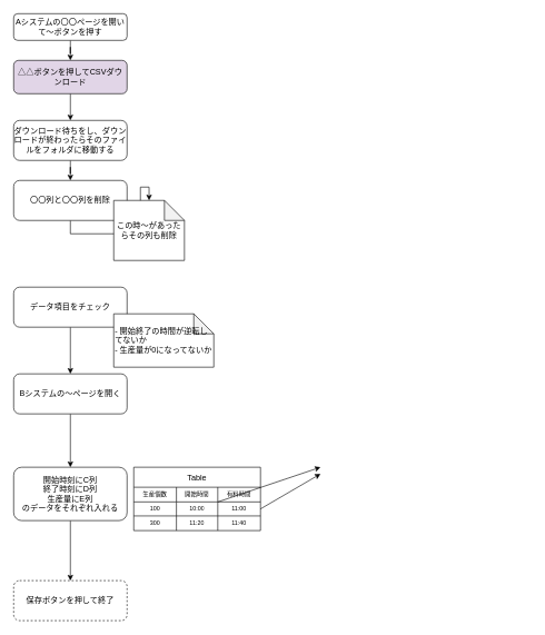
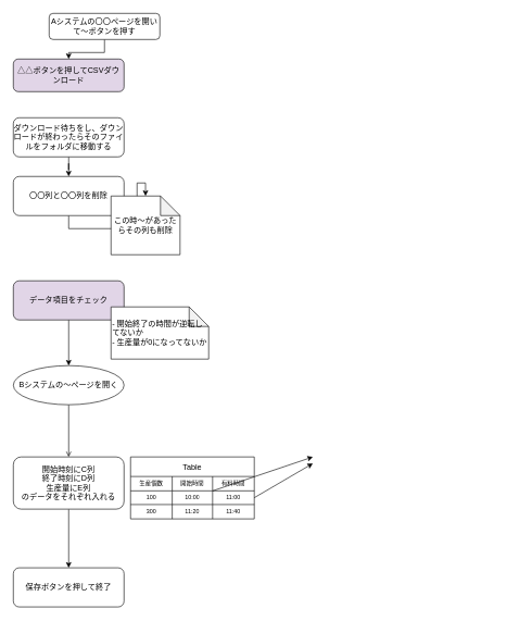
  <mxCell id="0" />
  <mxCell id="1" parent="0" />
  <mxCell id="2" value="" style="edgeStyle=orthogonalEdgeStyle;rounded=0;orthogonalLoop=1;jettySize=auto;html=1;" edge="1" parent="1" source="3" target="5"><mxGeometry relative="1" as="geometry" /></mxCell>
- <mxCell id="3" value="Aシステムの〇〇ページを開いて〜ボタンを押す" style="rounded=1;whiteSpace=wrap;html=1;fontSize=12;glass=0;strokeWidth=1;shadow=0;" parent="1" vertex="1"><mxGeometry x="20" y="20" width="170" height="40" as="geometry" /></mxCell>
- <mxCell id="4" value="" style="edgeStyle=orthogonalEdgeStyle;rounded=0;orthogonalLoop=1;jettySize=auto;html=1;" edge="1" parent="1" source="5" target="7"><mxGeometry relative="1" as="geometry" /></mxCell>
+ <mxCell id="3" value="Aシステムの〇〇ページを開いて〜ボタンを押す" style="rounded=1;whiteSpace=wrap;html=1;fontSize=12;glass=0;strokeWidth=1;shadow=0;" parent="1" vertex="1"><mxGeometry x="75" y="20" width="170" height="40" as="geometry" /></mxCell>
  <mxCell id="5" value="△△ボタンを押してCSVダウンロード" style="rounded=1;whiteSpace=wrap;html=1;glass=0;strokeWidth=1;shadow=0;fillColor=#e1d5e7;" vertex="1" parent="1"><mxGeometry x="20" y="90" width="170" height="50" as="geometry" /></mxCell>
  <mxCell id="6" value="" style="edgeStyle=orthogonalEdgeStyle;rounded=0;orthogonalLoop=1;jettySize=auto;html=1;" edge="1" parent="1" source="7" target="9"><mxGeometry relative="1" as="geometry" /></mxCell>
  <mxCell id="7" value="ダウンロード待ちをし、ダウンロードが終わったらそのファイルをフォルダに移動する" style="whiteSpace=wrap;html=1;rounded=1;glass=0;strokeWidth=1;shadow=0;" vertex="1" parent="1"><mxGeometry x="20" y="180" width="170" height="60" as="geometry" /></mxCell>
  <mxCell id="8" value="" style="edgeStyle=orthogonalEdgeStyle;rounded=0;orthogonalLoop=1;jettySize=auto;html=1;" edge="1" parent="1" source="9" target="10"><mxGeometry relative="1" as="geometry" /></mxCell>
  <mxCell id="9" value="〇〇列と〇〇列を削除" style="rounded=1;whiteSpace=wrap;html=1;glass=0;strokeWidth=1;shadow=0;" vertex="1" parent="1"><mxGeometry x="20" y="270" width="170" height="60" as="geometry" /></mxCell>
  <mxCell id="10" value="この時〜があったらその列も削除" style="shape=note;whiteSpace=wrap;html=1;backgroundOutline=1;darkOpacity=0.05;" vertex="1" parent="1"><mxGeometry x="170" y="300" width="106" height="90" as="geometry" /></mxCell>
  <mxCell id="11" value="" style="edgeStyle=orthogonalEdgeStyle;rounded=0;orthogonalLoop=1;jettySize=auto;html=1;" edge="1" parent="1" source="12" target="15"><mxGeometry relative="1" as="geometry" /></mxCell>
- <mxCell id="12" value="データ項目をチェック" style="rounded=1;whiteSpace=wrap;html=1;glass=0;strokeWidth=1;shadow=0;" vertex="1" parent="1"><mxGeometry x="20" y="430" width="170" height="60" as="geometry" /></mxCell>
+ <mxCell id="12" value="データ項目をチェック" style="rounded=1;whiteSpace=wrap;html=1;glass=0;strokeWidth=1;shadow=0;fillColor=#e1d5e7;" vertex="1" parent="1"><mxGeometry x="20" y="430" width="170" height="60" as="geometry" /></mxCell>
  <mxCell id="13" value="&lt;span style=&quot;background-color: initial;&quot;&gt;- 開始終了の時間が逆転してないか&lt;br&gt;- 生産量が0になってないか&lt;br&gt;&lt;/span&gt;" style="shape=note;whiteSpace=wrap;html=1;backgroundOutline=1;darkOpacity=0.05;align=left;" vertex="1" parent="1"><mxGeometry x="170" y="470" width="150" height="80" as="geometry" /></mxCell>
- <mxCell id="14" value="" style="edgeStyle=orthogonalEdgeStyle;rounded=0;orthogonalLoop=1;jettySize=auto;html=1;" edge="1" parent="1" source="15" target="17"><mxGeometry relative="1" as="geometry" /></mxCell>
- <mxCell id="15" value="Bシステムの〜ページを開く" style="rounded=1;whiteSpace=wrap;html=1;glass=0;strokeWidth=1;shadow=0;" vertex="1" parent="1"><mxGeometry x="20" y="560" width="170" height="60" as="geometry" /></mxCell>
+ <mxCell id="14" value="" style="edgeStyle=orthogonalEdgeStyle;rounded=0;orthogonalLoop=1;jettySize=auto;html=1;endArrow=open;" edge="1" parent="1" source="15" target="17"><mxGeometry relative="1" as="geometry" /></mxCell>
+ <mxCell id="15" value="Bシステムの〜ページを開く" style="ellipse;whiteSpace=wrap;html=1;glass=0;strokeWidth=1;shadow=0;" vertex="1" parent="1"><mxGeometry x="20" y="560" width="170" height="60" as="geometry" /></mxCell>
  <mxCell id="16" value="" style="edgeStyle=orthogonalEdgeStyle;rounded=0;orthogonalLoop=1;jettySize=auto;html=1;" edge="1" parent="1" source="17" target="34"><mxGeometry relative="1" as="geometry" /></mxCell>
  <mxCell id="17" value="開始時刻にC列&lt;br&gt;終了時刻にD列&lt;br&gt;生産量にE列&lt;br&gt;のデータをそれぞれ入れる" style="rounded=1;whiteSpace=wrap;html=1;glass=0;strokeWidth=1;shadow=0;" vertex="1" parent="1"><mxGeometry x="20" y="700" width="170" height="80" as="geometry" /></mxCell>
  <mxCell id="18" value="" style="shape=image;verticalLabelPosition=bottom;labelBackgroundColor=default;verticalAlign=top;aspect=fixed;imageAspect=0;image=https://saap.jp/wp-content/themes/azip_sv/img/casestudy/07_daoly_report_01.jpg;" vertex="1" parent="1"><mxGeometry x="460" y="661.39" width="335" height="157.21" as="geometry" /></mxCell>
  <mxCell id="19" value="Table" style="shape=table;startSize=30;container=1;collapsible=0;childLayout=tableLayout;strokeColor=default;fontSize=12;" vertex="1" parent="1"><mxGeometry x="200" y="700" width="190" height="95" as="geometry" /></mxCell>
  <mxCell id="20" value="" style="shape=tableRow;horizontal=0;startSize=0;swimlaneHead=0;swimlaneBody=0;strokeColor=inherit;top=0;left=0;bottom=0;right=0;collapsible=0;dropTarget=0;fillColor=none;points=[[0,0.5],[1,0.5]];portConstraint=eastwest;fontSize=16;" vertex="1" parent="19"><mxGeometry y="30" width="190" height="22" as="geometry" /></mxCell>
  <mxCell id="21" value="生産個数" style="shape=partialRectangle;html=1;whiteSpace=wrap;connectable=0;strokeColor=inherit;overflow=hidden;fillColor=none;top=0;left=0;bottom=0;right=0;pointerEvents=1;fontSize=9;" vertex="1" parent="20"><mxGeometry width="64" height="22" as="geometry"><mxRectangle width="64" height="22" as="alternateBounds" /></mxGeometry></mxCell>
  <mxCell id="22" value="開始時間" style="shape=partialRectangle;html=1;whiteSpace=wrap;connectable=0;strokeColor=inherit;overflow=hidden;fillColor=none;top=0;left=0;bottom=0;right=0;pointerEvents=1;fontSize=9;" vertex="1" parent="20"><mxGeometry x="64" width="62" height="22" as="geometry"><mxRectangle width="62" height="22" as="alternateBounds" /></mxGeometry></mxCell>
  <mxCell id="23" value="有料時間" style="shape=partialRectangle;html=1;whiteSpace=wrap;connectable=0;strokeColor=inherit;overflow=hidden;fillColor=none;top=0;left=0;bottom=0;right=0;pointerEvents=1;fontSize=9;" vertex="1" parent="20"><mxGeometry x="126" width="64" height="22" as="geometry"><mxRectangle width="64" height="22" as="alternateBounds" /></mxGeometry></mxCell>
  <mxCell id="24" value="" style="shape=tableRow;horizontal=0;startSize=0;swimlaneHead=0;swimlaneBody=0;strokeColor=inherit;top=0;left=0;bottom=0;right=0;collapsible=0;dropTarget=0;fillColor=none;points=[[0,0.5],[1,0.5]];portConstraint=eastwest;fontSize=16;" vertex="1" parent="19"><mxGeometry y="52" width="190" height="21" as="geometry" /></mxCell>
  <mxCell id="25" value="100&lt;br&gt;" style="shape=partialRectangle;html=1;whiteSpace=wrap;connectable=0;strokeColor=inherit;overflow=hidden;fillColor=none;top=0;left=0;bottom=0;right=0;pointerEvents=1;fontSize=9;" vertex="1" parent="24"><mxGeometry width="64" height="21" as="geometry"><mxRectangle width="64" height="21" as="alternateBounds" /></mxGeometry></mxCell>
  <mxCell id="26" value="10:00" style="shape=partialRectangle;html=1;whiteSpace=wrap;connectable=0;strokeColor=inherit;overflow=hidden;fillColor=none;top=0;left=0;bottom=0;right=0;pointerEvents=1;fontSize=9;" vertex="1" parent="24"><mxGeometry x="64" width="62" height="21" as="geometry"><mxRectangle width="62" height="21" as="alternateBounds" /></mxGeometry></mxCell>
  <mxCell id="27" value="11:00" style="shape=partialRectangle;html=1;whiteSpace=wrap;connectable=0;strokeColor=inherit;overflow=hidden;fillColor=none;top=0;left=0;bottom=0;right=0;pointerEvents=1;fontSize=9;" vertex="1" parent="24"><mxGeometry x="126" width="64" height="21" as="geometry"><mxRectangle width="64" height="21" as="alternateBounds" /></mxGeometry></mxCell>
  <mxCell id="28" value="" style="shape=tableRow;horizontal=0;startSize=0;swimlaneHead=0;swimlaneBody=0;strokeColor=inherit;top=0;left=0;bottom=0;right=0;collapsible=0;dropTarget=0;fillColor=none;points=[[0,0.5],[1,0.5]];portConstraint=eastwest;fontSize=16;" vertex="1" parent="19"><mxGeometry y="73" width="190" height="22" as="geometry" /></mxCell>
  <mxCell id="29" value="300" style="shape=partialRectangle;html=1;whiteSpace=wrap;connectable=0;strokeColor=inherit;overflow=hidden;fillColor=none;top=0;left=0;bottom=0;right=0;pointerEvents=1;fontSize=9;" vertex="1" parent="28"><mxGeometry width="64" height="22" as="geometry"><mxRectangle width="64" height="22" as="alternateBounds" /></mxGeometry></mxCell>
  <mxCell id="30" value="11:20" style="shape=partialRectangle;html=1;whiteSpace=wrap;connectable=0;strokeColor=inherit;overflow=hidden;fillColor=none;top=0;left=0;bottom=0;right=0;pointerEvents=1;fontSize=9;" vertex="1" parent="28"><mxGeometry x="64" width="62" height="22" as="geometry"><mxRectangle width="62" height="22" as="alternateBounds" /></mxGeometry></mxCell>
  <mxCell id="31" value="11:40" style="shape=partialRectangle;html=1;whiteSpace=wrap;connectable=0;strokeColor=inherit;overflow=hidden;fillColor=none;top=0;left=0;bottom=0;right=0;pointerEvents=1;fontSize=9;" vertex="1" parent="28"><mxGeometry x="126" width="64" height="22" as="geometry"><mxRectangle width="64" height="22" as="alternateBounds" /></mxGeometry></mxCell>
  <mxCell id="32" value="" style="endArrow=classic;html=1;rounded=0;" edge="1" parent="1" source="24"><mxGeometry width="50" height="50" relative="1" as="geometry"><mxPoint x="430" y="720" as="sourcePoint" /><mxPoint x="480" y="700.001" as="targetPoint" /><Array as="points" /></mxGeometry></mxCell>
  <mxCell id="33" value="" style="endArrow=classic;html=1;rounded=0;exitX=1;exitY=0.5;exitDx=0;exitDy=0;" edge="1" parent="1" source="24"><mxGeometry width="50" height="50" relative="1" as="geometry"><mxPoint x="380" y="762.5" as="sourcePoint" /><mxPoint x="480" y="710.001" as="targetPoint" /><Array as="points" /></mxGeometry></mxCell>
- <mxCell id="34" value="保存ボタンを押して終了" style="rounded=1;whiteSpace=wrap;html=1;glass=0;strokeWidth=1;shadow=0;dashed=1;" vertex="1" parent="1"><mxGeometry x="20" y="870" width="170" height="60" as="geometry" /></mxCell>
+ <mxCell id="34" value="保存ボタンを押して終了" style="rounded=1;whiteSpace=wrap;html=1;glass=0;strokeWidth=1;shadow=0;" vertex="1" parent="1"><mxGeometry x="20" y="870" width="170" height="60" as="geometry" /></mxCell>
